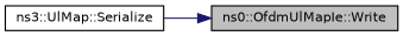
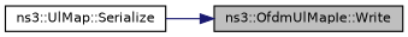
  digraph {
    rankdir=RL
    node [color=black fontname=Helvetica fontsize=10 shape=record style=filled]
-   n1 [fillcolor=grey75 fontcolor=black height=0.2 label="ns0::OfdmUlMapIe::Write" width=0.4]
+   n1 [fillcolor=grey75 fontcolor=black height=0.2 label="ns3::OfdmUlMapIe::Write" width=0.4]
    n2 [fillcolor=white height=0.2 label="ns3::UlMap::Serialize" width=0.4]
    n1 -> n2 [color=midnightblue dir=back fontname=Helvetica fontsize=10 labelfontname=Helvetica labelfontsize=10 style=solid]
  }
